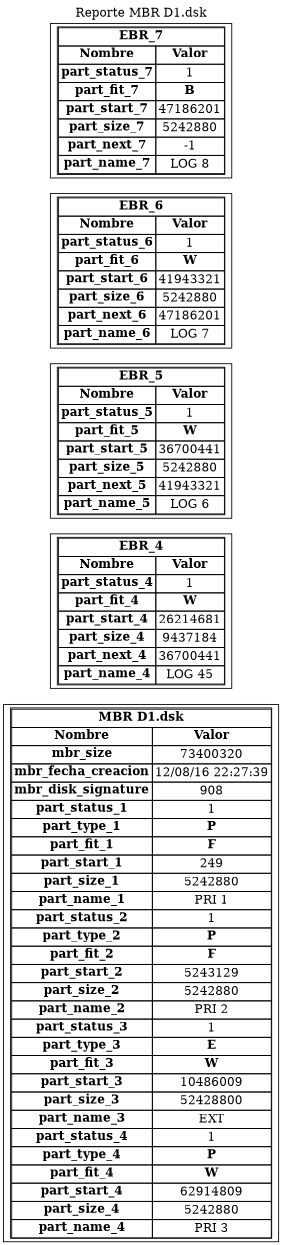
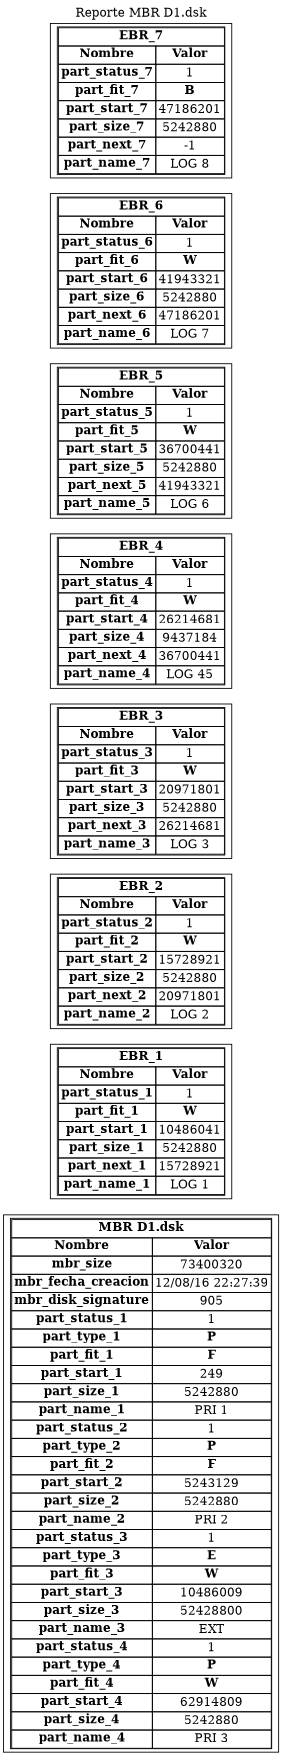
  digraph {
    label="Reporte MBR D1.dsk"
    labelloc=t
    rankdir=LR
    node [shape=box]
-   n1 [label=<<table border = "1" cellspacing = "0"> <tr><td colspan = "2"><b>MBR D1.dsk</b></td></tr> <tr><td><b>Nombre</b></td><td><b>Valor</b></td></tr> <tr><td><b>mbr_size</b></td><td>73400320</td></tr> <tr><td><b>mbr_fecha_creacion</b></td><td>12/08/16 22:27:39</td></tr> <tr><td><b>mbr_disk_signature</b></td><td>908</td></tr> <tr><td><b>part_status_1</b></td><td>1</td></tr> <tr><td><b>part_type_1</b></td><td><b>P</b></td></tr> <tr><td><b>part_fit_1</b></td><td><b>F</b></td></tr> <tr><td><b>part_start_1</b></td><td>249</td></tr> <tr><td><b>part_size_1</b></td><td>5242880</td></tr> <tr><td><b>part_name_1</b></td><td>PRI 1</td></tr> <tr><td><b>part_status_2</b></td><td>1</td></tr> <tr><td><b>part_type_2</b></td><td><b>P</b></td></tr> <tr><td><b>part_fit_2</b></td><td><b>F</b></td></tr> <tr><td><b>part_start_2</b></td><td>5243129</td></tr> <tr><td><b>part_size_2</b></td><td>5242880</td></tr> <tr><td><b>part_name_2</b></td><td>PRI 2</td></tr> <tr><td><b>part_status_3</b></td><td>1</td></tr> <tr><td><b>part_type_3</b></td><td><b>E</b></td></tr> <tr><td><b>part_fit_3</b></td><td><b>W</b></td></tr> <tr><td><b>part_start_3</b></td><td>10486009</td></tr> <tr><td><b>part_size_3</b></td><td>52428800</td></tr> <tr><td><b>part_name_3</b></td><td>EXT</td></tr> <tr><td><b>part_status_4</b></td><td>1</td></tr> <tr><td><b>part_type_4</b></td><td><b>P</b></td></tr> <tr><td><b>part_fit_4</b></td><td><b>W</b></td></tr> <tr><td><b>part_start_4</b></td><td>62914809</td></tr> <tr><td><b>part_size_4</b></td><td>5242880</td></tr> <tr><td><b>part_name_4</b></td><td>PRI 3</td></tr> </table>>]
+   n1 [label=<<table border = "1" cellspacing = "0"> <tr><td colspan = "2"><b>MBR D1.dsk</b></td></tr> <tr><td><b>Nombre</b></td><td><b>Valor</b></td></tr> <tr><td><b>mbr_size</b></td><td>73400320</td></tr> <tr><td><b>mbr_fecha_creacion</b></td><td>12/08/16 22:27:39</td></tr> <tr><td><b>mbr_disk_signature</b></td><td>905</td></tr> <tr><td><b>part_status_1</b></td><td>1</td></tr> <tr><td><b>part_type_1</b></td><td><b>P</b></td></tr> <tr><td><b>part_fit_1</b></td><td><b>F</b></td></tr> <tr><td><b>part_start_1</b></td><td>249</td></tr> <tr><td><b>part_size_1</b></td><td>5242880</td></tr> <tr><td><b>part_name_1</b></td><td>PRI 1</td></tr> <tr><td><b>part_status_2</b></td><td>1</td></tr> <tr><td><b>part_type_2</b></td><td><b>P</b></td></tr> <tr><td><b>part_fit_2</b></td><td><b>F</b></td></tr> <tr><td><b>part_start_2</b></td><td>5243129</td></tr> <tr><td><b>part_size_2</b></td><td>5242880</td></tr> <tr><td><b>part_name_2</b></td><td>PRI 2</td></tr> <tr><td><b>part_status_3</b></td><td>1</td></tr> <tr><td><b>part_type_3</b></td><td><b>E</b></td></tr> <tr><td><b>part_fit_3</b></td><td><b>W</b></td></tr> <tr><td><b>part_start_3</b></td><td>10486009</td></tr> <tr><td><b>part_size_3</b></td><td>52428800</td></tr> <tr><td><b>part_name_3</b></td><td>EXT</td></tr> <tr><td><b>part_status_4</b></td><td>1</td></tr> <tr><td><b>part_type_4</b></td><td><b>P</b></td></tr> <tr><td><b>part_fit_4</b></td><td><b>W</b></td></tr> <tr><td><b>part_start_4</b></td><td>62914809</td></tr> <tr><td><b>part_size_4</b></td><td>5242880</td></tr> <tr><td><b>part_name_4</b></td><td>PRI 3</td></tr> </table>>]
+   n2 [label=<<table border = "1" cellspacing = "0"> <tr><td colspan = "2"><b>EBR_1</b></td></tr> <tr><td><b>Nombre</b></td><td><b>Valor</b></td></tr> <tr><td><b>part_status_1</b></td><td>1</td></tr> <tr><td><b>part_fit_1</b></td><td><b>W</b></td></tr> <tr><td><b>part_start_1</b></td><td>10486041</td></tr> <tr><td><b>part_size_1</b></td><td>5242880</td></tr> <tr><td><b>part_next_1</b></td><td>15728921</td></tr> <tr><td><b>part_name_1</b></td><td>LOG 1</td></tr> </table>>]
+   n3 [label=<<table border = "1" cellspacing = "0"> <tr><td colspan = "2"><b>EBR_2</b></td></tr> <tr><td><b>Nombre</b></td><td><b>Valor</b></td></tr> <tr><td><b>part_status_2</b></td><td>1</td></tr> <tr><td><b>part_fit_2</b></td><td><b>W</b></td></tr> <tr><td><b>part_start_2</b></td><td>15728921</td></tr> <tr><td><b>part_size_2</b></td><td>5242880</td></tr> <tr><td><b>part_next_2</b></td><td>20971801</td></tr> <tr><td><b>part_name_2</b></td><td>LOG 2</td></tr> </table>>]
+   n4 [label=<<table border = "1" cellspacing = "0"> <tr><td colspan = "2"><b>EBR_3</b></td></tr> <tr><td><b>Nombre</b></td><td><b>Valor</b></td></tr> <tr><td><b>part_status_3</b></td><td>1</td></tr> <tr><td><b>part_fit_3</b></td><td><b>W</b></td></tr> <tr><td><b>part_start_3</b></td><td>20971801</td></tr> <tr><td><b>part_size_3</b></td><td>5242880</td></tr> <tr><td><b>part_next_3</b></td><td>26214681</td></tr> <tr><td><b>part_name_3</b></td><td>LOG 3</td></tr> </table>>]
    n5 [label=<<table border = "1" cellspacing = "0"> <tr><td colspan = "2"><b>EBR_4</b></td></tr> <tr><td><b>Nombre</b></td><td><b>Valor</b></td></tr> <tr><td><b>part_status_4</b></td><td>1</td></tr> <tr><td><b>part_fit_4</b></td><td><b>W</b></td></tr> <tr><td><b>part_start_4</b></td><td>26214681</td></tr> <tr><td><b>part_size_4</b></td><td>9437184</td></tr> <tr><td><b>part_next_4</b></td><td>36700441</td></tr> <tr><td><b>part_name_4</b></td><td>LOG 45</td></tr> </table>>]
    n6 [label=<<table border = "1" cellspacing = "0"> <tr><td colspan = "2"><b>EBR_5</b></td></tr> <tr><td><b>Nombre</b></td><td><b>Valor</b></td></tr> <tr><td><b>part_status_5</b></td><td>1</td></tr> <tr><td><b>part_fit_5</b></td><td><b>W</b></td></tr> <tr><td><b>part_start_5</b></td><td>36700441</td></tr> <tr><td><b>part_size_5</b></td><td>5242880</td></tr> <tr><td><b>part_next_5</b></td><td>41943321</td></tr> <tr><td><b>part_name_5</b></td><td>LOG 6</td></tr> </table>>]
    n7 [label=<<table border = "1" cellspacing = "0"> <tr><td colspan = "2"><b>EBR_6</b></td></tr> <tr><td><b>Nombre</b></td><td><b>Valor</b></td></tr> <tr><td><b>part_status_6</b></td><td>1</td></tr> <tr><td><b>part_fit_6</b></td><td><b>W</b></td></tr> <tr><td><b>part_start_6</b></td><td>41943321</td></tr> <tr><td><b>part_size_6</b></td><td>5242880</td></tr> <tr><td><b>part_next_6</b></td><td>47186201</td></tr> <tr><td><b>part_name_6</b></td><td>LOG 7</td></tr> </table>>]
    n8 [label=<<table border = "1" cellspacing = "0"> <tr><td colspan = "2"><b>EBR_7</b></td></tr> <tr><td><b>Nombre</b></td><td><b>Valor</b></td></tr> <tr><td><b>part_status_7</b></td><td>1</td></tr> <tr><td><b>part_fit_7</b></td><td><b>B</b></td></tr> <tr><td><b>part_start_7</b></td><td>47186201</td></tr> <tr><td><b>part_size_7</b></td><td>5242880</td></tr> <tr><td><b>part_next_7</b></td><td>-1</td></tr> <tr><td><b>part_name_7</b></td><td>LOG 8</td></tr> </table>>]
  }
